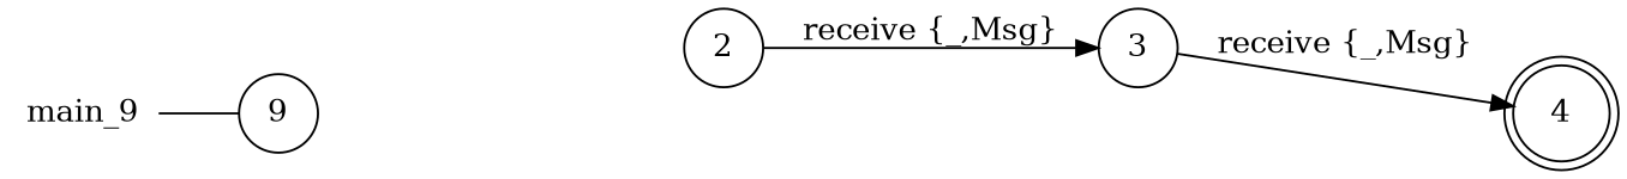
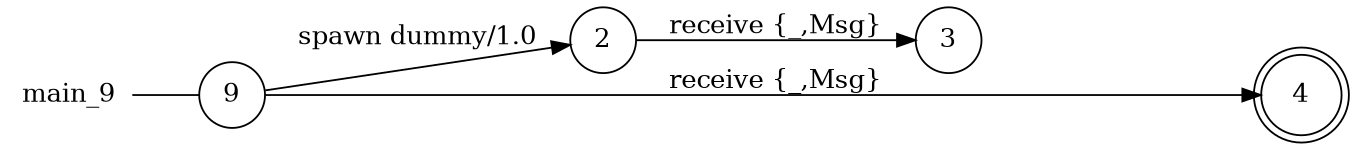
  digraph {
    rankdir=LR
    node [shape=circle]
    n1 [label=main_9 shape=plaintext]
    n2 [label=9]
    n3 [label=2]
    n4 [label=3]
    n5 [label=4 shape=doublecircle]
    n1 -> n2 [arrowhead=none]
+   n2 -> n3 [label="spawn dummy/1.0"]
    n3 -> n4 [label="receive {_,Msg}"]
-   n4 -> n5 [label="receive {_,Msg}"]
+   n2 -> n5 [label="receive {_,Msg}"]
  }
